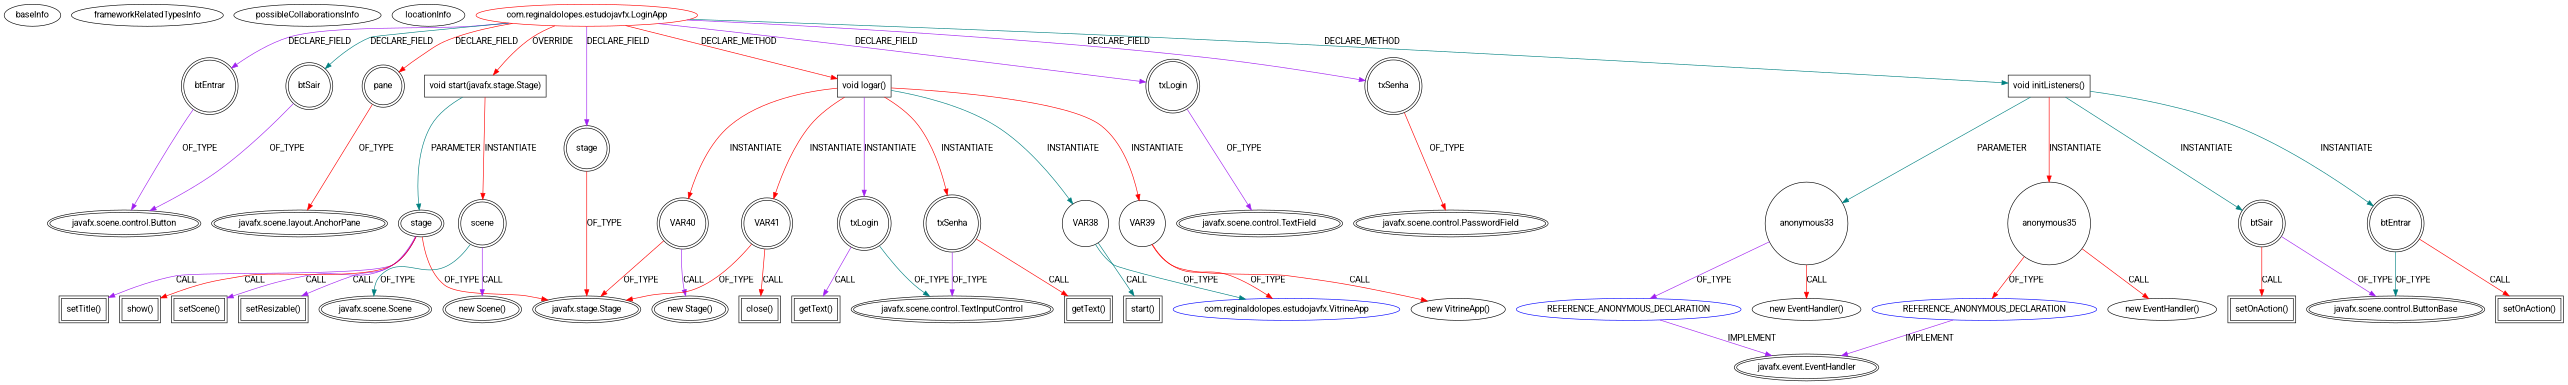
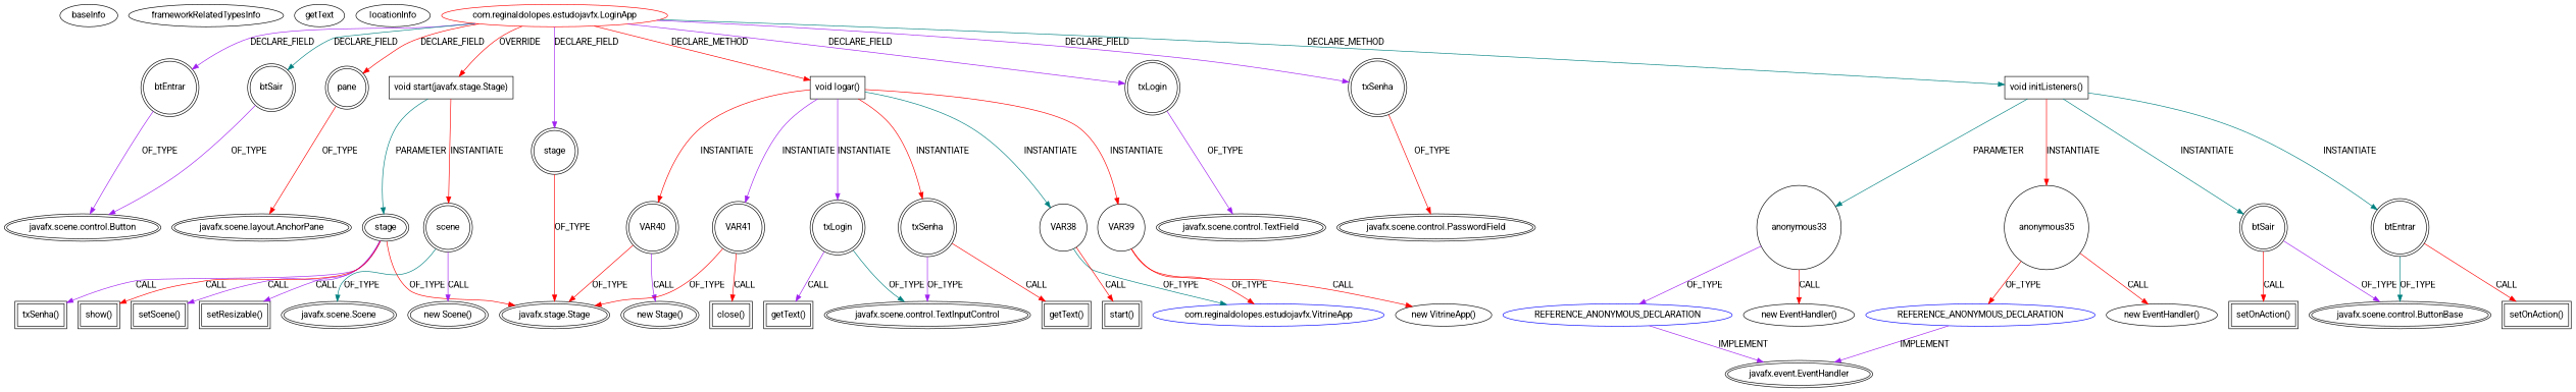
  digraph {
    fontname=Roboto
    node [fontname=Roboto isFrameworkType=true vertexType=VARIABLE_EXPRESION peripheries=2]
    edge [color=red fontname=Roboto]
    baseInfo [category=extension_graph graphId=4012 isAnonymous=false possibleRelation=true isFrameworkType="" vertexType="" peripheries=""]
    frameworkRelatedTypesInfo [0="javafx.application.Application" isFrameworkType="" vertexType="" peripheries=""]
-   possibleCollaborationsInfo [0="4012~CLIENT_METHOD_DECLARATION-INSTANTIATION-~javafx.application.Application ~javafx.event.EventHandler ~false~true" 1="4012~CLIENT_METHOD_DECLARATION-INSTANTIATION-CLIENT_METHOD_DECLARATION-METHOD_CALL-~javafx.application.Application ~javafx.application.Application ~false~false" isFrameworkType="" vertexType="" peripheries=""]
+   possibleCollaborationsInfo [0="4012~CLIENT_METHOD_DECLARATION-INSTANTIATION-~javafx.application.Application ~javafx.event.EventHandler ~false~true" 1="4012~CLIENT_METHOD_DECLARATION-INSTANTIATION-CLIENT_METHOD_DECLARATION-METHOD_CALL-~javafx.application.Application ~javafx.application.Application ~false~false" label=getText isFrameworkType="" vertexType="" peripheries=""]
    locationInfo [contextSignature=LoginApp filePath="/reginaldolopes-estudo-javafx/estudo-javafx-master/FormularioLogin/src/com/reginaldolopes/estudojavfx/LoginApp.java" graphId=4012 projectName="reginaldolopes-estudo-javafx" isFrameworkType="" vertexType="" peripheries=""]
    n5 [color=red isFrameworkType=false label="com.reginaldolopes.estudojavfx.LoginApp" vertexType=ROOT_CLIENT_CLASS_DECLARATION peripheries=""]
    n6 [label=btEntrar shape=circle vertexType=FIELD_DECLARATION]
    n7 [label=btSair shape=circle vertexType=FIELD_DECLARATION]
    n8 [label=pane shape=circle vertexType=FIELD_DECLARATION]
    n9 [label=stage shape=circle vertexType=FIELD_DECLARATION]
    n10 [label=txLogin shape=circle vertexType=FIELD_DECLARATION]
    n11 [label=txSenha shape=circle vertexType=FIELD_DECLARATION]
    n12 [isFrameworkType=false label="void start(javafx.stage.Stage)" shape=box vertexType=OVERRIDING_METHOD_DECLARATION peripheries=""]
    n13 [isFrameworkType=false label="void initListeners()" shape=box vertexType=CLIENT_METHOD_DECLARATION peripheries=""]
    n14 [isFrameworkType=false label="void logar()" shape=box vertexType=CLIENT_METHOD_DECLARATION peripheries=""]
    n15 [label="javafx.scene.control.Button" vertexType=FRAMEWORK_CLASS_TYPE]
    n16 [label="javafx.scene.layout.AnchorPane" vertexType=FRAMEWORK_CLASS_TYPE]
    n17 [label="javafx.stage.Stage" vertexType=FRAMEWORK_CLASS_TYPE]
    n18 [label="javafx.scene.control.TextField" vertexType=FRAMEWORK_CLASS_TYPE]
    n19 [label="javafx.scene.control.PasswordField" vertexType=FRAMEWORK_CLASS_TYPE]
    n20 [label=stage vertexType=PARAMETER_DECLARATION]
    n21 [label=scene shape=circle]
    n22 [label=btSair shape=circle]
    n23 [isFrameworkType=false label=anonymous33 shape=circle peripheries=""]
    n24 [label=btEntrar shape=circle]
    n25 [isFrameworkType=false label=anonymous35 shape=circle peripheries=""]
    n26 [label=txLogin shape=circle]
    n27 [label=txSenha shape=circle]
    n28 [isFrameworkType=false label=VAR38 shape=circle peripheries=""]
    n29 [isFrameworkType=false label=VAR39 shape=circle peripheries=""]
    n30 [label=VAR40 shape=circle]
    n31 [label=VAR41 shape=circle]
    n32 [label="setScene()" shape=box vertexType=INSIDE_CALL]
    n33 [label="setResizable()" shape=box vertexType=INSIDE_CALL]
-   n34 [label="setTitle()" shape=box vertexType=INSIDE_CALL]
+   n34 [label="txSenha()" shape=box vertexType=INSIDE_CALL]
    n35 [label="show()" shape=box vertexType=INSIDE_CALL]
    n36 [label="javafx.scene.Scene" vertexType=FRAMEWORK_CLASS_TYPE]
    n37 [label="new Scene()" vertexType=CONSTRUCTOR_CALL]
    n38 [label="javafx.scene.control.ButtonBase" vertexType=FRAMEWORK_CLASS_TYPE]
    n39 [label="setOnAction()" shape=box vertexType=INSIDE_CALL]
    n40 [color=blue isFrameworkType=false label=REFERENCE_ANONYMOUS_DECLARATION vertexType=REFERENCE_ANONYMOUS_DECLARATION peripheries=""]
    n41 [isFrameworkType=false label="new EventHandler()" vertexType=CONSTRUCTOR_CALL peripheries=""]
    n42 [label="setOnAction()" shape=box vertexType=INSIDE_CALL]
    n43 [color=blue isFrameworkType=false label=REFERENCE_ANONYMOUS_DECLARATION vertexType=REFERENCE_ANONYMOUS_DECLARATION peripheries=""]
    n44 [isFrameworkType=false label="new EventHandler()" vertexType=CONSTRUCTOR_CALL peripheries=""]
    n45 [label="javafx.event.EventHandler" vertexType=FRAMEWORK_INTERFACE_TYPE]
    n46 [label="javafx.scene.control.TextInputControl" vertexType=FRAMEWORK_CLASS_TYPE]
    n47 [label="getText()" shape=box vertexType=INSIDE_CALL]
    n48 [label="getText()" shape=box vertexType=INSIDE_CALL]
    n49 [color=blue isFrameworkType=false label="com.reginaldolopes.estudojavfx.VitrineApp" vertexType=REFERENCE_CLIENT_CLASS_DECLARATION peripheries=""]
    n50 [label="start()" shape=box vertexType=INSIDE_CALL]
    n51 [isFrameworkType=false label="new VitrineApp()" vertexType=CONSTRUCTOR_CALL peripheries=""]
    n52 [label="new Stage()" vertexType=CONSTRUCTOR_CALL]
    n53 [label="close()" shape=box vertexType=INSIDE_CALL]
    n5 -> n6 [color=purple label=DECLARE_FIELD]
    n5 -> n7 [color=teal label=DECLARE_FIELD]
    n5 -> n8 [label=DECLARE_FIELD]
    n5 -> n9 [color=purple label=DECLARE_FIELD]
    n5 -> n10 [color=purple label=DECLARE_FIELD]
    n5 -> n11 [color=purple label=DECLARE_FIELD]
    n5 -> n12 [label=OVERRIDE]
    n5 -> n13 [color=teal label=DECLARE_METHOD]
    n5 -> n14 [label=DECLARE_METHOD]
    n6 -> n15 [color=purple label=OF_TYPE]
    n7 -> n15 [color=purple label=OF_TYPE]
    n8 -> n16 [label=OF_TYPE]
    n9 -> n17 [label=OF_TYPE]
    n10 -> n18 [color=purple label=OF_TYPE]
    n11 -> n19 [label=OF_TYPE]
    n12 -> n20 [color=teal label=PARAMETER]
    n12 -> n21 [label=INSTANTIATE]
    n13 -> n22 [color=teal label=INSTANTIATE]
    n13 -> n23 [color=teal label=PARAMETER]
    n13 -> n24 [color=teal label=INSTANTIATE]
    n13 -> n25 [label=INSTANTIATE]
    n14 -> n26 [color=purple label=INSTANTIATE]
    n14 -> n27 [label=INSTANTIATE]
    n14 -> n28 [color=teal label=INSTANTIATE]
    n14 -> n29 [label=INSTANTIATE]
    n14 -> n30 [label=INSTANTIATE]
-   n14 -> n31 [label=INSTANTIATE]
+   n14 -> n31 [color=purple label=INSTANTIATE]
    n20 -> n17 [label=OF_TYPE]
    n20 -> n32 [color=purple label=CALL]
    n20 -> n33 [color=purple label=CALL]
    n20 -> n34 [color=purple label=CALL]
    n20 -> n35 [label=CALL]
    n21 -> n36 [color=teal label=OF_TYPE]
    n21 -> n37 [color=purple label=CALL]
    n22 -> n38 [color=purple label=OF_TYPE]
    n22 -> n39 [label=CALL]
    n23 -> n40 [color=purple label=OF_TYPE]
    n23 -> n41 [label=CALL]
    n24 -> n38 [color=teal label=OF_TYPE]
    n24 -> n42 [label=CALL]
    n25 -> n43 [label=OF_TYPE]
    n25 -> n44 [label=CALL]
    n26 -> n46 [color=teal label=OF_TYPE]
    n26 -> n47 [color=purple label=CALL]
    n27 -> n46 [color=purple label=OF_TYPE]
    n27 -> n48 [label=CALL]
    n28 -> n49 [color=teal label=OF_TYPE]
-   n28 -> n50 [color=teal label=CALL]
+   n28 -> n50 [label=CALL]
    n29 -> n49 [label=OF_TYPE]
    n29 -> n51 [label=CALL]
    n30 -> n17 [label=OF_TYPE]
    n30 -> n52 [color=purple label=CALL]
    n31 -> n17 [label=OF_TYPE]
    n31 -> n53 [label=CALL]
    n40 -> n45 [color=purple label=IMPLEMENT]
    n43 -> n45 [color=purple label=IMPLEMENT]
  }
